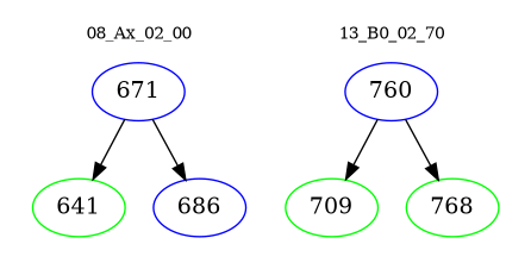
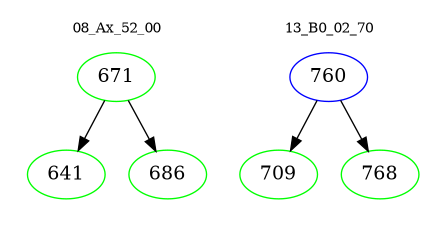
  digraph {
    node [color=green]
    edge [color=black]
-   n1 [color=blue label=671]
+   n1 [label=671]
    n2 [label=641]
-   n3 [color=blue label=686]
+   n3 [label=686]
    n4 [color=blue label=760]
    n5 [label=709]
    n6 [label=768]
    subgraph cluster_1 {
      color=white
      fontsize=10
-     label="08_Ax_02_00"
+     label="08_Ax_52_00"
      n1
      n2
      n3
    }
    subgraph cluster_2 {
      color=white
      fontsize=10
      label="13_B0_02_70"
      n4
      n5
      n6
    }
    n1 -> n2
    n1 -> n3
    n4 -> n5
    n4 -> n6
  }
